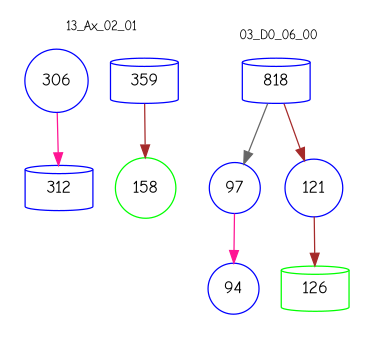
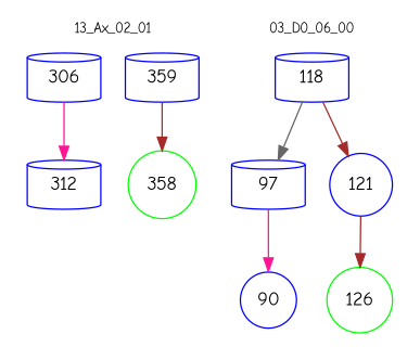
  digraph {
    fontname="Comic Neue"
    node [color=blue fontname="Comic Neue" shape=circle]
    edge [color=brown fontname="Comic Neue"]
    n1 [label=359 shape=cylinder]
-   n2 [label=306]
-   n3 [color=green label=158]
+   n2 [label=306 shape=cylinder]
+   n3 [color=green label=358]
    n4 [label=312 shape=cylinder]
-   n5 [label=818 shape=cylinder]
-   n6 [label=97]
+   n5 [label=118 shape=cylinder]
+   n6 [label=97 shape=cylinder]
    n7 [label=121]
-   n8 [label=94]
-   n9 [color=green label=126 shape=cylinder]
+   n8 [label=90]
+   n9 [color=green label=126]
    subgraph cluster_1 {
      color=white
      fontsize=10
      label="13_Ax_02_01"
      n1
      n2
      n3
      n4
    }
    subgraph cluster_2 {
      color=white
      fontsize=10
      label="03_D0_06_00"
      n5
      n6
      n7
      n8
      n9
    }
    n1 -> n3
    n2 -> n4 [color=deeppink]
    n5 -> n6 [color=gray40]
    n5 -> n7
    n6 -> n8 [color=deeppink]
    n7 -> n9
  }
